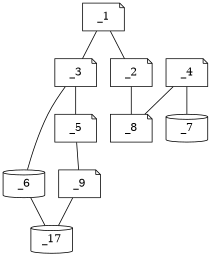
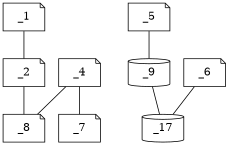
  graph {
    node [charge=0 chem=1 shape=note symbol="C  " x=2.809 y=2.2694]
    edge [valence=1]
    _1 [chem=4 symbol="N  " y=0.2694]
    _2 [chem=4 symbol="N  " x=3.6751 y=0.7694]
-   _3 [y=-0.7306]
    _8 [chem=5 symbol="S  "]
    _5 [x=2 y=-1.3184]
-   _6 [shape=cylinder x=3.618 y=-1.3184]
+   _6 [x=3.618 y=-1.3184]
    _4 [x=3.6751 y=1.7694]
-   _7 [chem=4 shape=cylinder symbol="N  " x=4.5411]
-   _9 [chem=5 symbol="S  " x=2.309 y=-2.2694]
+   _7 [chem=4 symbol="N  " x=4.5411]
+   _9 [chem=5 shape=cylinder symbol="S  " x=2.309 y=-2.2694]
    n10 [chem=5 label=_17 shape=cylinder symbol="S  " x=3.309 y=-2.2694]
    _1 -- _2
-   _1 -- _3 [valence=2]
    _2 -- _8
-   _3 -- _5
-   _3 -- _6
    _5 -- _9
    _6 -- n10
    _4 -- _8 [valence=2]
    _4 -- _7
    _9 -- n10
  }
